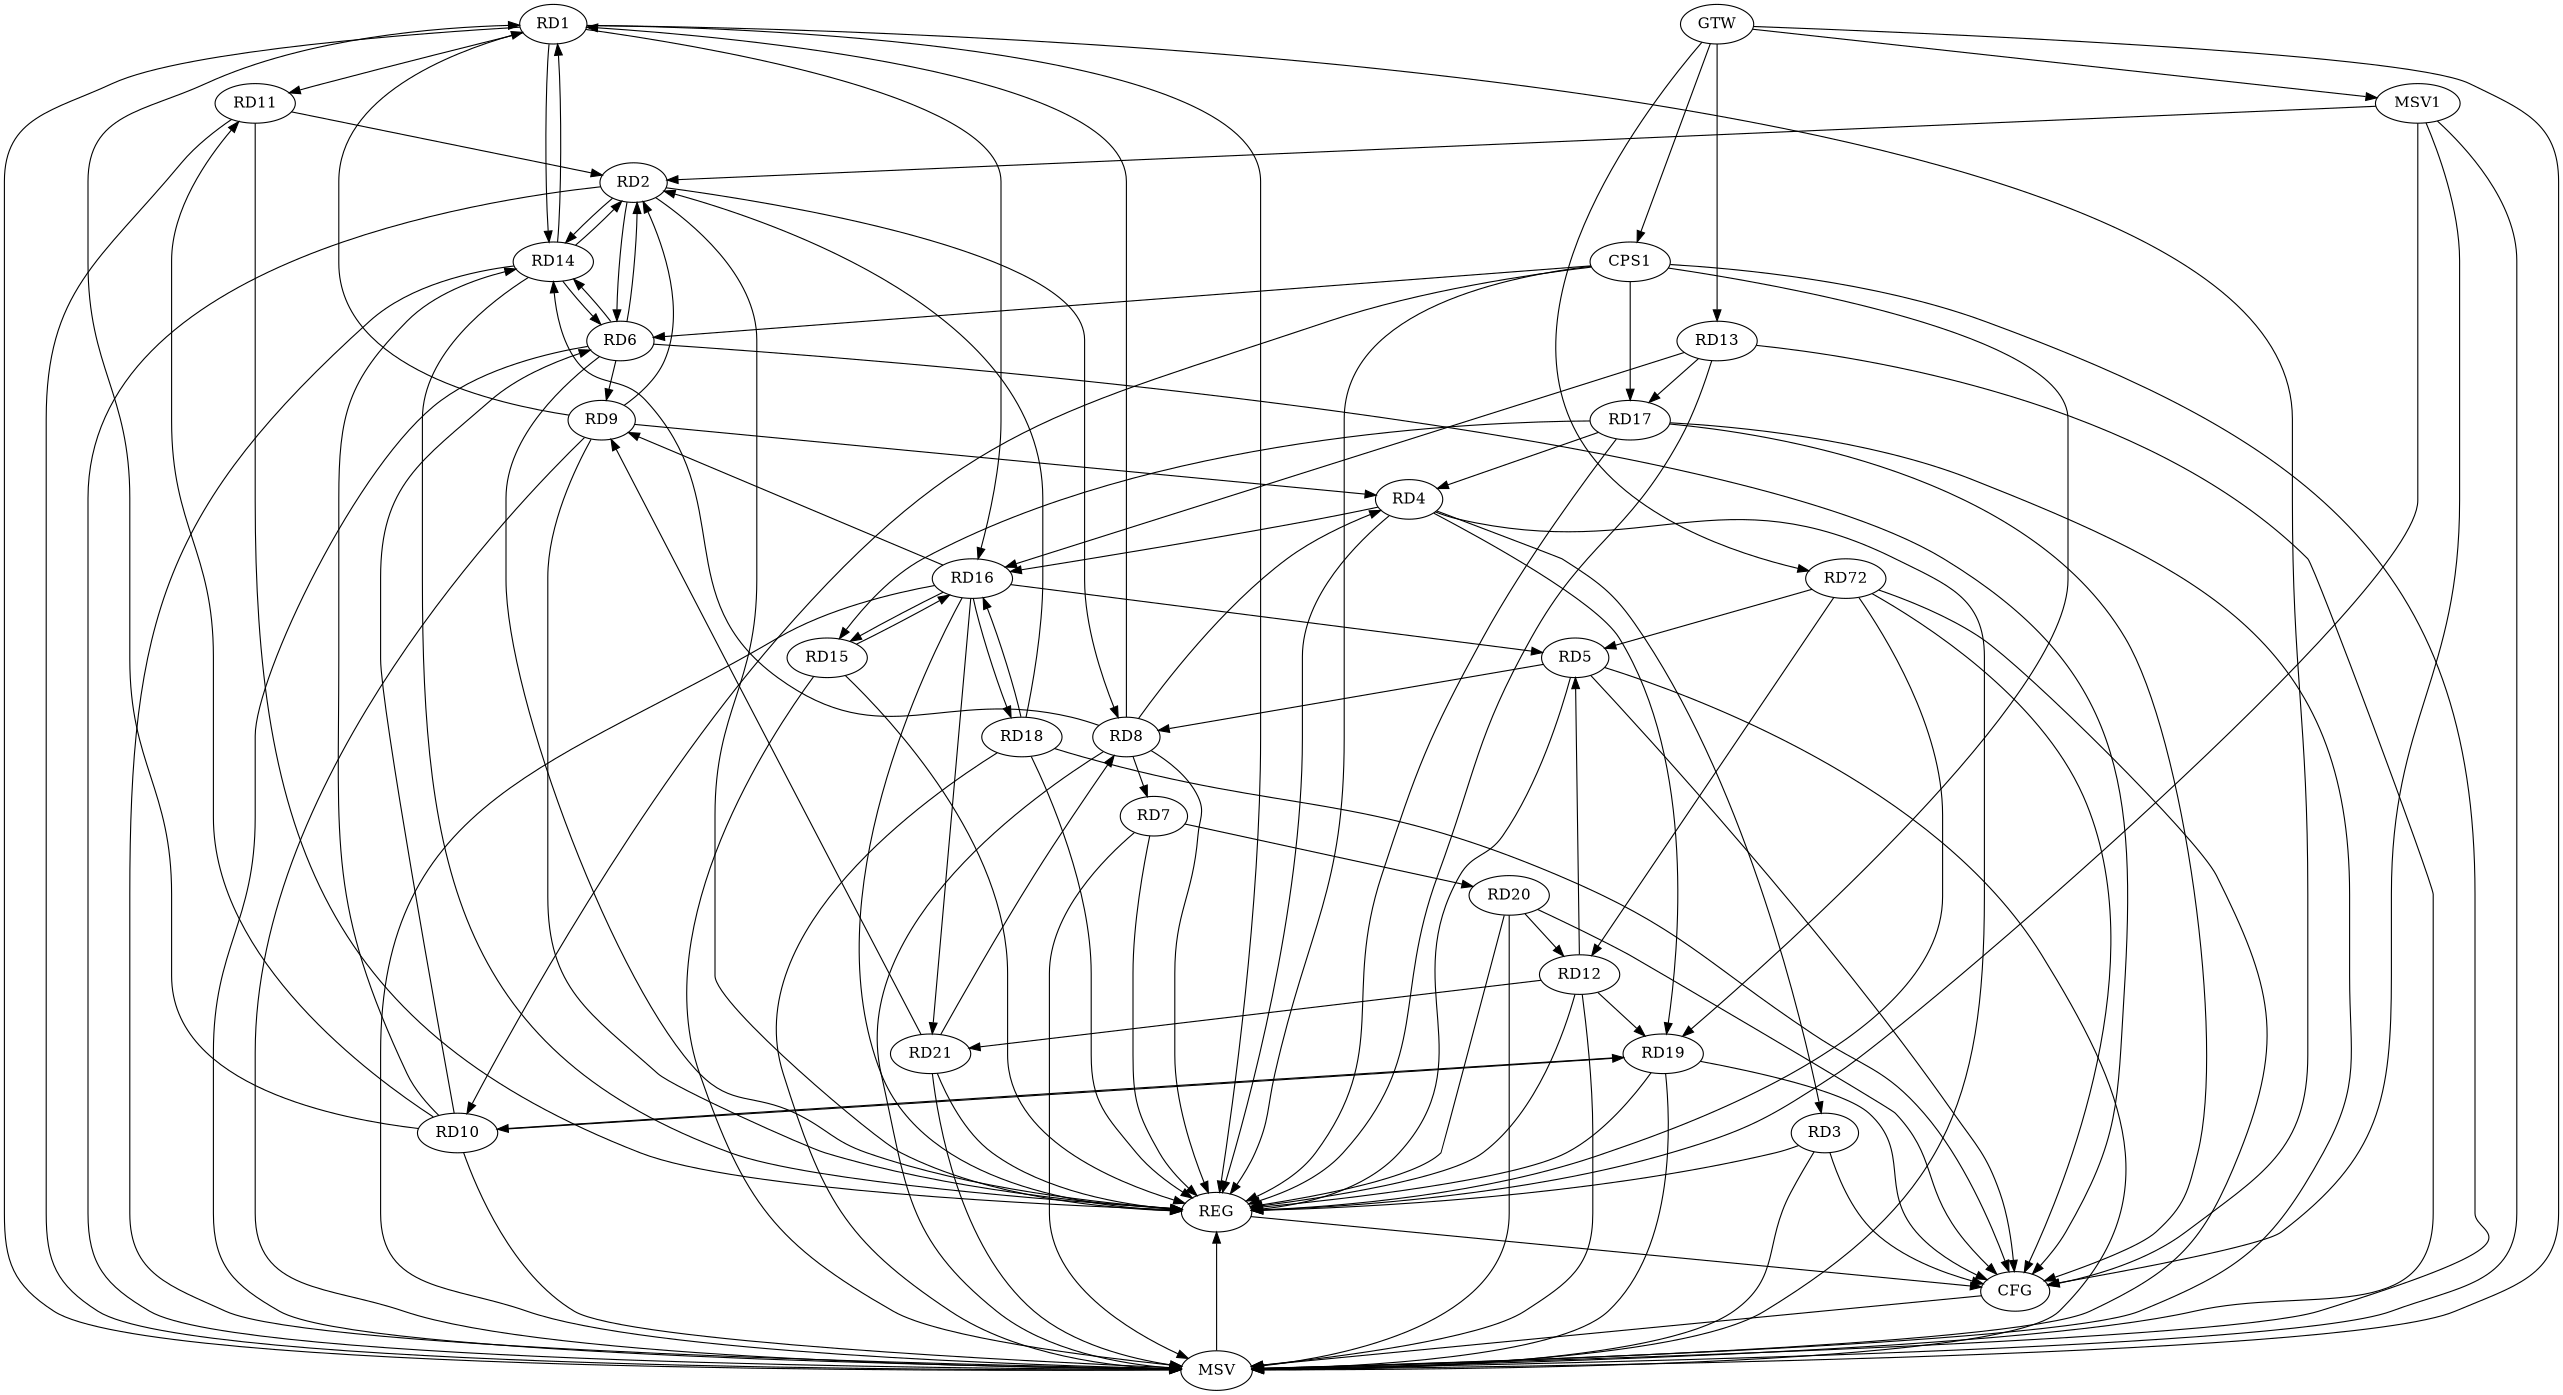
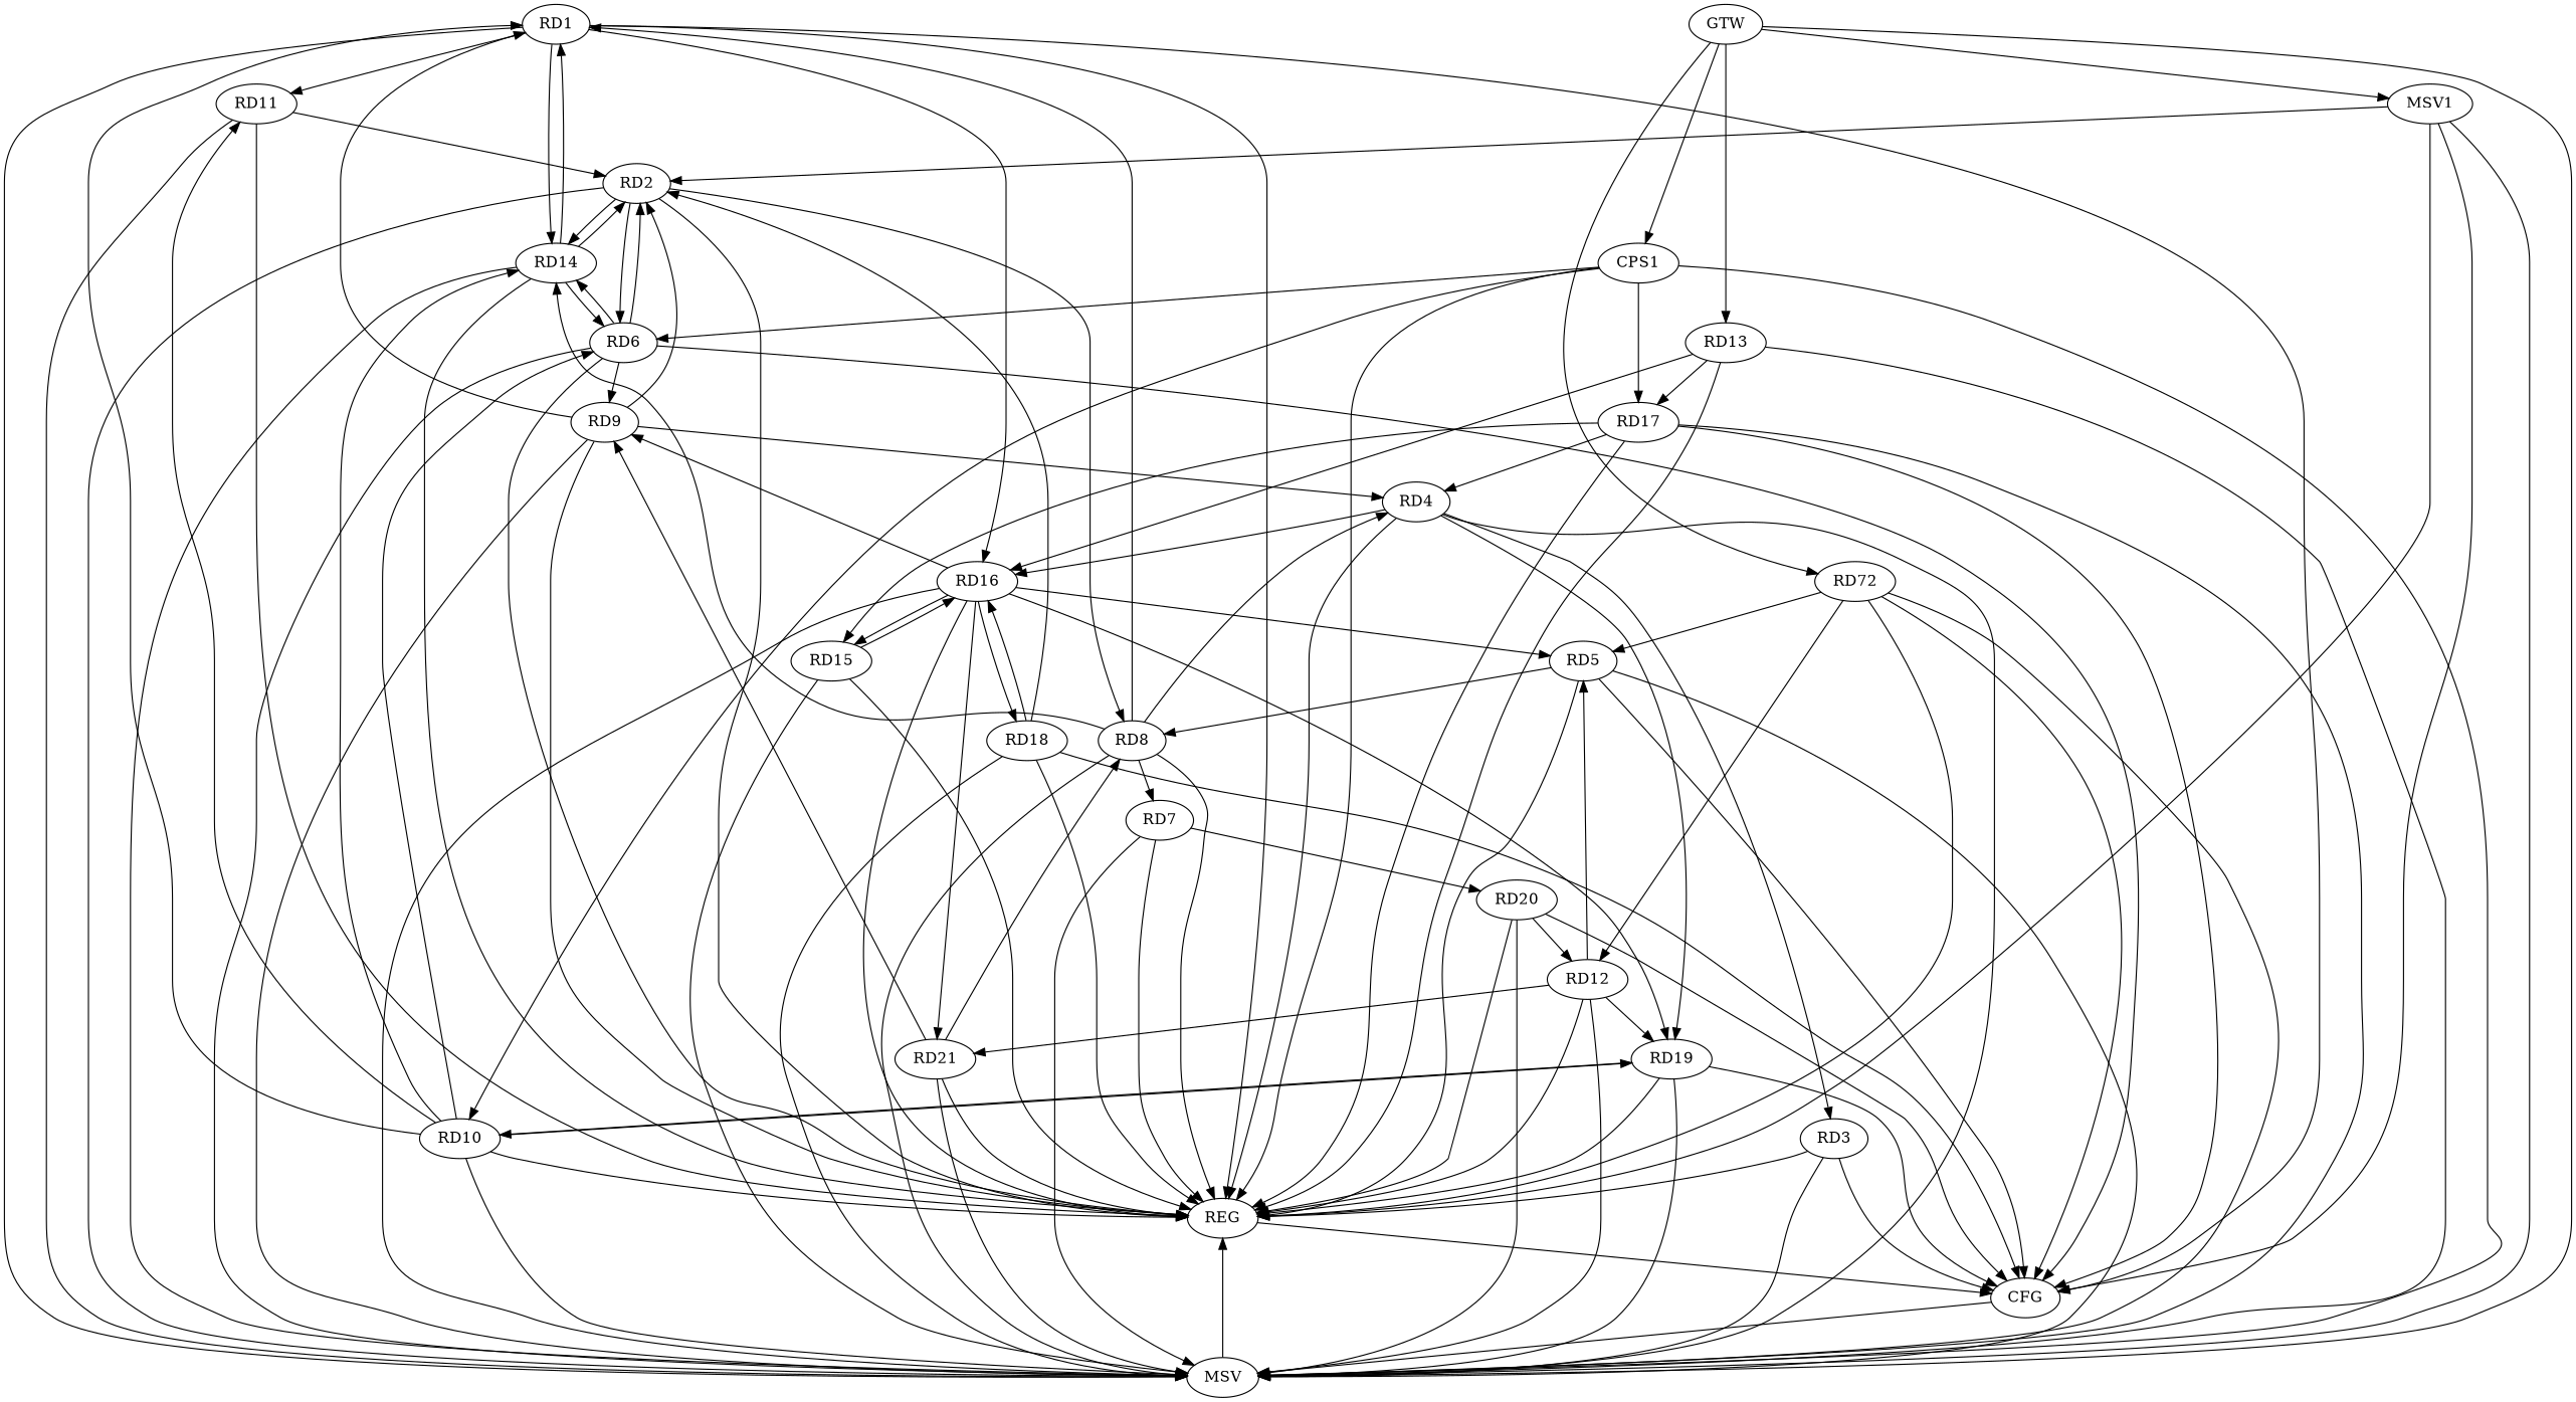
  strict digraph {
    n1 [label=RD1]
    n2 [label=RD11]
    n3 [label=RD14]
    n4 [label=RD16]
    n5 [label=REG]
    n6 [label=CFG]
    n7 [label=MSV]
    n8 [label=RD2]
    n9 [label=RD6]
    n10 [label=RD19]
    n11 [label=RD5]
    n12 [label=RD9]
    n13 [label=RD21]
    n14 [label=RD15]
    n15 [label=RD18]
    n16 [label=RD8]
    n17 [label=RD4]
    n18 [label=RD7]
    n19 [label=RD3]
    n20 [label=RD10]
    n21 [label=RD20]
    n22 [label=RD12]
    n23 [label=RD13]
    n24 [label=RD17]
    n25 [label=RD72]
    n26 [label=CPS1]
    n27 [label=GTW]
    n28 [label=MSV1]
    n1 -> n2
    n1 -> n3
    n1 -> n4
    n1 -> n5
    n1 -> n6
    n1 -> n7
    n2 -> n5
    n2 -> n7
    n2 -> n8
    n3 -> n1
    n3 -> n5
    n3 -> n7
    n3 -> n8
    n3 -> n9
    n4 -> n5
    n4 -> n7
-   n26 -> n10
+   n4 -> n10
    n4 -> n11
    n4 -> n12
    n4 -> n13
    n4 -> n14
    n4 -> n15
    n5 -> n6
    n6 -> n7
    n7 -> n5
    n8 -> n3
    n8 -> n5
    n8 -> n7
    n8 -> n9
    n8 -> n16
    n9 -> n3
    n9 -> n5
    n9 -> n6
    n9 -> n7
    n9 -> n8
    n9 -> n12
    n10 -> n5
    n10 -> n6
    n10 -> n7
    n10 -> n20
    n11 -> n5
    n11 -> n6
    n11 -> n7
    n11 -> n16
    n12 -> n1
    n12 -> n5
    n12 -> n7
    n12 -> n8
    n12 -> n17
    n13 -> n5
    n13 -> n7
    n13 -> n12
    n13 -> n16
    n14 -> n4
    n14 -> n5
    n14 -> n7
    n15 -> n4
    n15 -> n5
    n15 -> n6
    n15 -> n7
    n15 -> n8
    n16 -> n1
    n16 -> n3
    n16 -> n5
    n16 -> n7
    n16 -> n17
    n16 -> n18
    n17 -> n4
    n17 -> n5
    n17 -> n7
    n17 -> n10
    n17 -> n19
    n18 -> n5
    n18 -> n7
    n18 -> n21
    n19 -> n5
    n19 -> n6
    n19 -> n7
    n20 -> n1
    n20 -> n2
    n20 -> n3
+   n20 -> n5
    n20 -> n7
    n20 -> n9
    n20 -> n10
    n21 -> n5
    n21 -> n6
    n21 -> n7
    n21 -> n22
    n22 -> n5
    n22 -> n7
    n22 -> n10
    n22 -> n11
    n22 -> n13
    n23 -> n4
    n23 -> n5
    n23 -> n7
    n23 -> n24
    n24 -> n5
    n24 -> n6
    n24 -> n7
    n24 -> n14
    n24 -> n17
    n25 -> n5
    n25 -> n6
    n25 -> n7
    n25 -> n11
    n25 -> n22
    n26 -> n5
    n26 -> n7
    n26 -> n9
    n26 -> n20
    n26 -> n24
    n27 -> n7
    n27 -> n23
    n27 -> n25
    n27 -> n26
    n27 -> n28
    n28 -> n5
    n28 -> n6
    n28 -> n7
    n28 -> n8
  }
